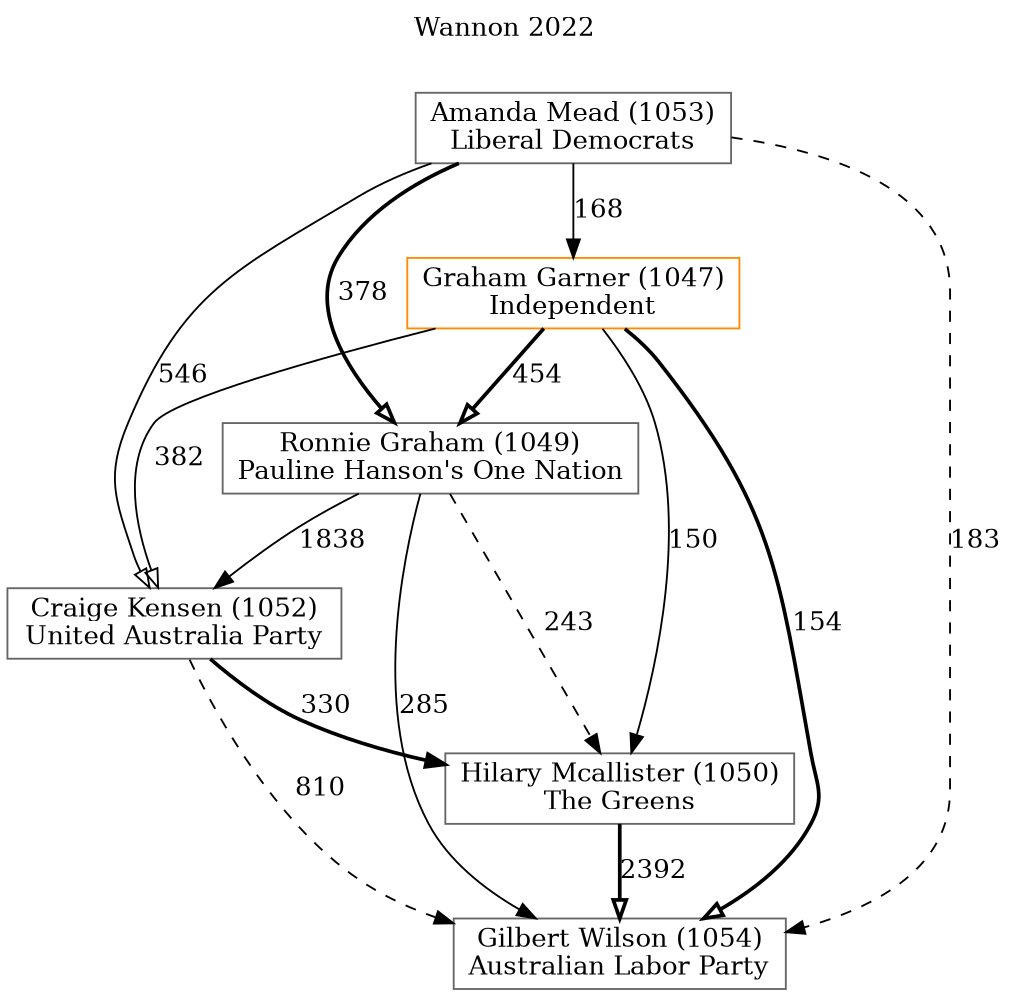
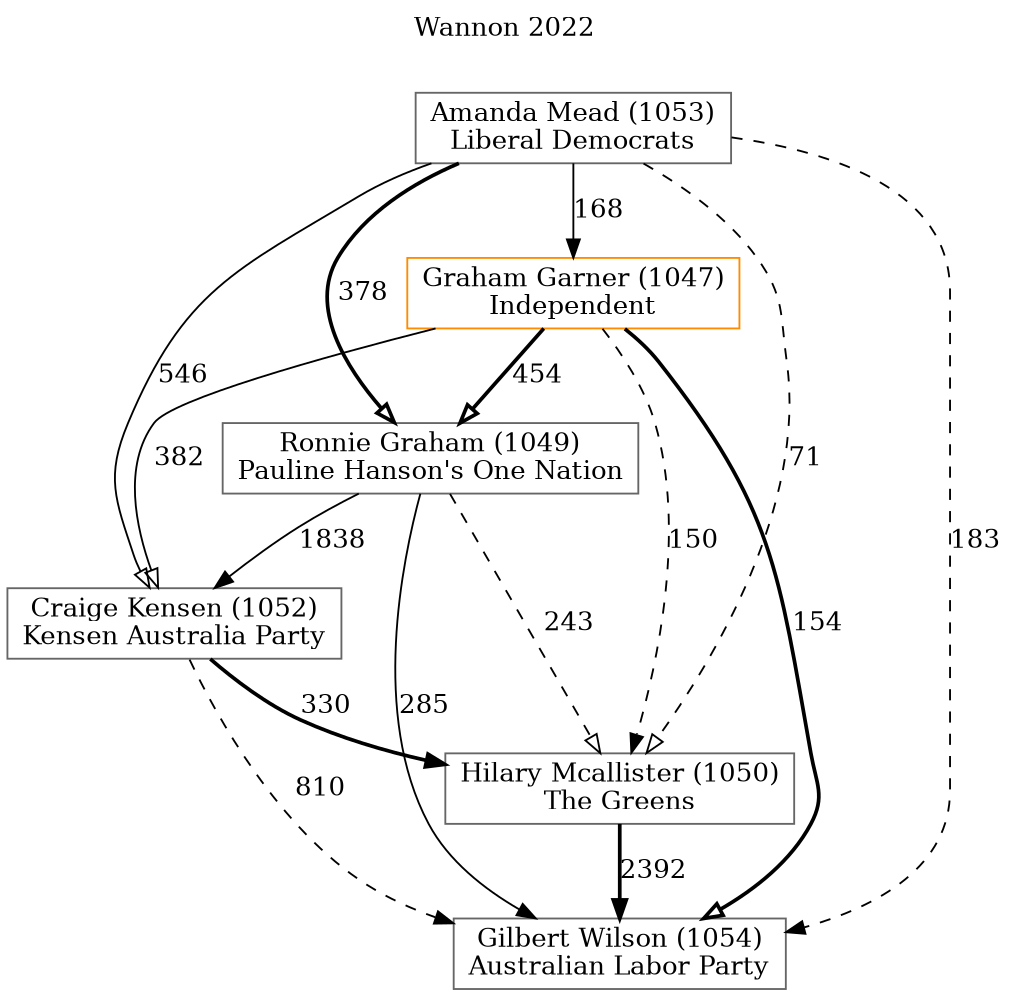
  digraph {
    label="Wannon 2022"
    labelloc=t
    mclimit=10
    node [color=gray40 shape=box]
    edge [arrowhead=normal style=solid]
-   n1 [label="Craige Kensen (1052)\nUnited Australia Party"]
+   n1 [label="Craige Kensen (1052)\nKensen Australia Party"]
    n2 [label="Gilbert Wilson (1054)\nAustralian Labor Party"]
    n3 [label="Hilary Mcallister (1050)\nThe Greens"]
    n4 [label="Ronnie Graham (1049)\nPauline Hanson's One Nation"]
    n5 [label="Amanda Mead (1053)\nLiberal Democrats"]
    n6 [color=darkorange label="Graham Garner (1047)\nIndependent"]
    n1 -> n2 [label=810 style=dashed]
    n1 -> n3 [label=330 style=bold]
-   n3 -> n2 [arrowhead=onormal label=2392 style=bold]
+   n3 -> n2 [label=2392 style=bold]
    n4 -> n1 [label=1838]
    n4 -> n2 [label=285]
-   n4 -> n3 [label=243 style=dashed]
+   n4 -> n3 [arrowhead=onormal label=243 style=dashed]
    n5 -> n1 [arrowhead=onormal label=546]
    n5 -> n2 [label=183 style=dashed]
+   n5 -> n3 [arrowhead=onormal label=71 style=dashed]
    n5 -> n4 [arrowhead=onormal label=378 style=bold]
    n5 -> n6 [label=168]
    n6 -> n1 [arrowhead=onormal label=382]
    n6 -> n2 [arrowhead=onormal label=154 style=bold]
-   n6 -> n3 [label=150]
+   n6 -> n3 [label=150 style=dashed]
    n6 -> n4 [arrowhead=onormal label=454 style=bold]
  }
